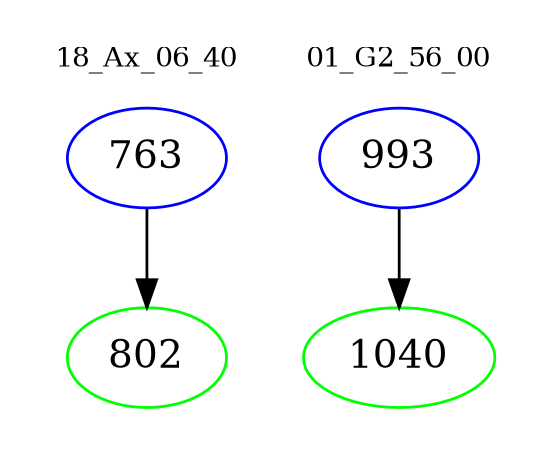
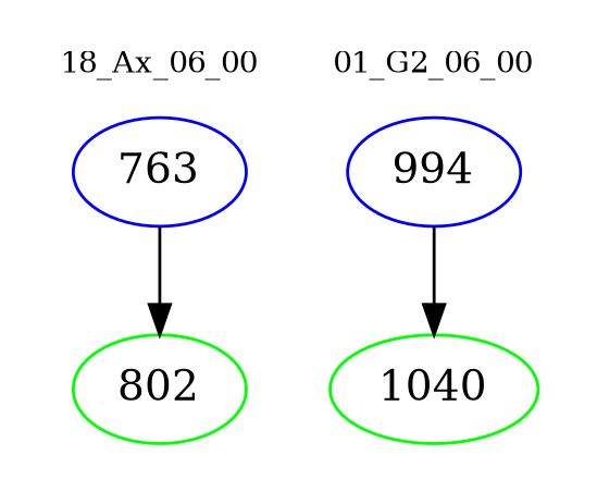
  digraph {
    node [color=blue]
    edge [color=black]
    n1 [label=763]
    n2 [color=green label=802]
-   n3 [label=993]
+   n3 [label=994]
    n4 [color=green label=1040]
    subgraph cluster_1 {
      color=white
      fontsize=10
-     label="18_Ax_06_40"
+     label="18_Ax_06_00"
      n1
      n2
    }
    subgraph cluster_2 {
      color=white
      fontsize=10
-     label="01_G2_56_00"
+     label="01_G2_06_00"
      n3
      n4
    }
    n1 -> n2
    n3 -> n4
  }
